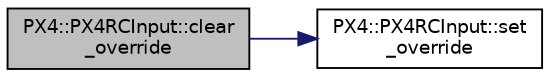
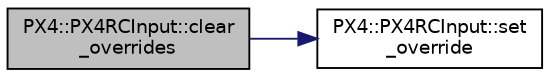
  digraph {
    rankdir=LR
    node [color=black fontname=Helvetica fontsize=10 shape=record style=filled]
-   n1 [fillcolor=grey75 fontcolor=black height=0.2 label="PX4::PX4RCInput::clear\l_override" width=0.4]
+   n1 [fillcolor=grey75 fontcolor=black height=0.2 label="PX4::PX4RCInput::clear\l_overrides" width=0.4]
    n2 [fillcolor=white height=0.2 label="PX4::PX4RCInput::set\l_override" width=0.4]
    n1 -> n2 [color=midnightblue fontname=Helvetica fontsize=10 labelfontname=Helvetica labelfontsize=10 style=solid]
  }
